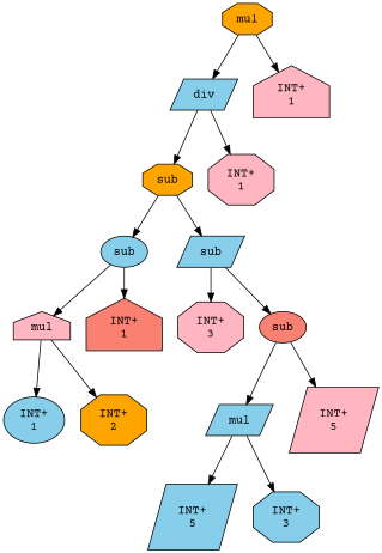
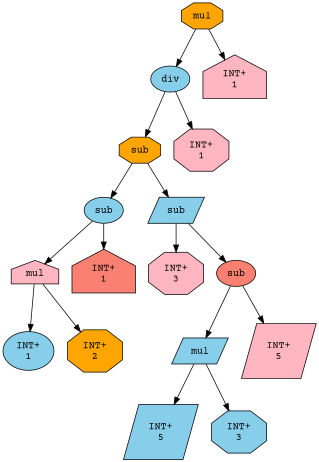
  digraph {
    fontname="Courier Prime"
    node [shape=octagon style=filled fillcolor=skyblue fontname="Courier Prime"]
    edge [fontname="Courier Prime"]
    n1 [label=mul fillcolor=orange]
-   n2 [label=div shape=parallelogram]
+   n2 [label=div shape=ellipse]
    n3 [label="INT+\n1" shape=house fillcolor=lightpink]
    n4 [label=sub fillcolor=orange]
    n5 [label="INT+\n1" fillcolor=lightpink]
    n6 [label=sub shape=ellipse]
    n7 [label=sub shape=parallelogram]
    n8 [label=mul shape=house fillcolor=lightpink]
    n9 [label="INT+\n1" shape=house fillcolor=salmon]
    n10 [label="INT+\n1" shape=ellipse]
    n11 [label="INT+\n2" fillcolor=orange]
    n12 [label="INT+\n3" fillcolor=lightpink]
    n13 [label=sub shape=ellipse fillcolor=salmon]
    n14 [label=mul shape=parallelogram]
    n15 [label="INT+\n5" shape=parallelogram fillcolor=lightpink]
    n16 [label="INT+\n5" shape=parallelogram]
    n17 [label="INT+\n3"]
    n1 -> n2
    n1 -> n3
    n2 -> n4
    n2 -> n5
    n4 -> n6
    n4 -> n7
    n6 -> n8
    n6 -> n9
    n7 -> n12
    n7 -> n13
    n8 -> n10
    n8 -> n11
    n13 -> n14
    n13 -> n15
    n14 -> n16
    n14 -> n17
  }
